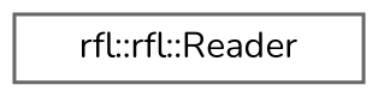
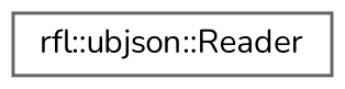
  digraph {
    rankdir=LR
    fontname=Nunito
-   n1 [color=grey40 fillcolor=white fontname=Nunito fontsize=10 height=0.2 label="rfl::rfl::Reader" shape=box style=filled width=0.4]
+   n1 [color=grey40 fillcolor=white fontname=Nunito fontsize=10 height=0.2 label="rfl::ubjson::Reader" shape=box style=filled width=0.4]
  }
